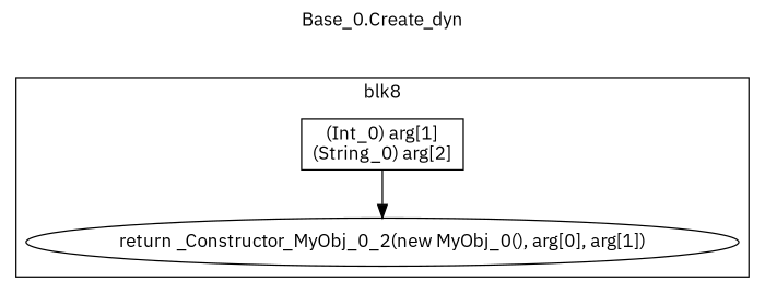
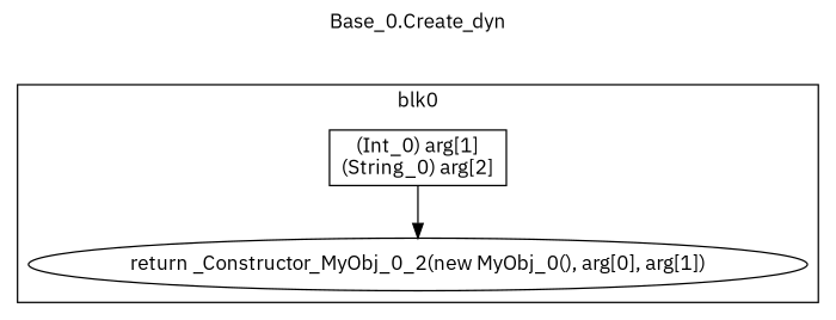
  digraph {
    label="Base_0.Create_dyn"
    labelloc=t
    rankdir=TB
    fontname="IBM Plex Sans"
    node [fontname="IBM Plex Sans"]
    n1 [label="(Int_0) arg[1]\n(String_0) arg[2]\n" shape=box]
    n2 [label="return _Constructor_MyObj_0_2(new MyObj_0(), arg[0], arg[1])"]
    subgraph cluster_1 {
-     label=blk8
+     label=blk0
      n1
      n2
    }
    n1 -> n2 [fontname="IBM Plex Sans"]
  }
